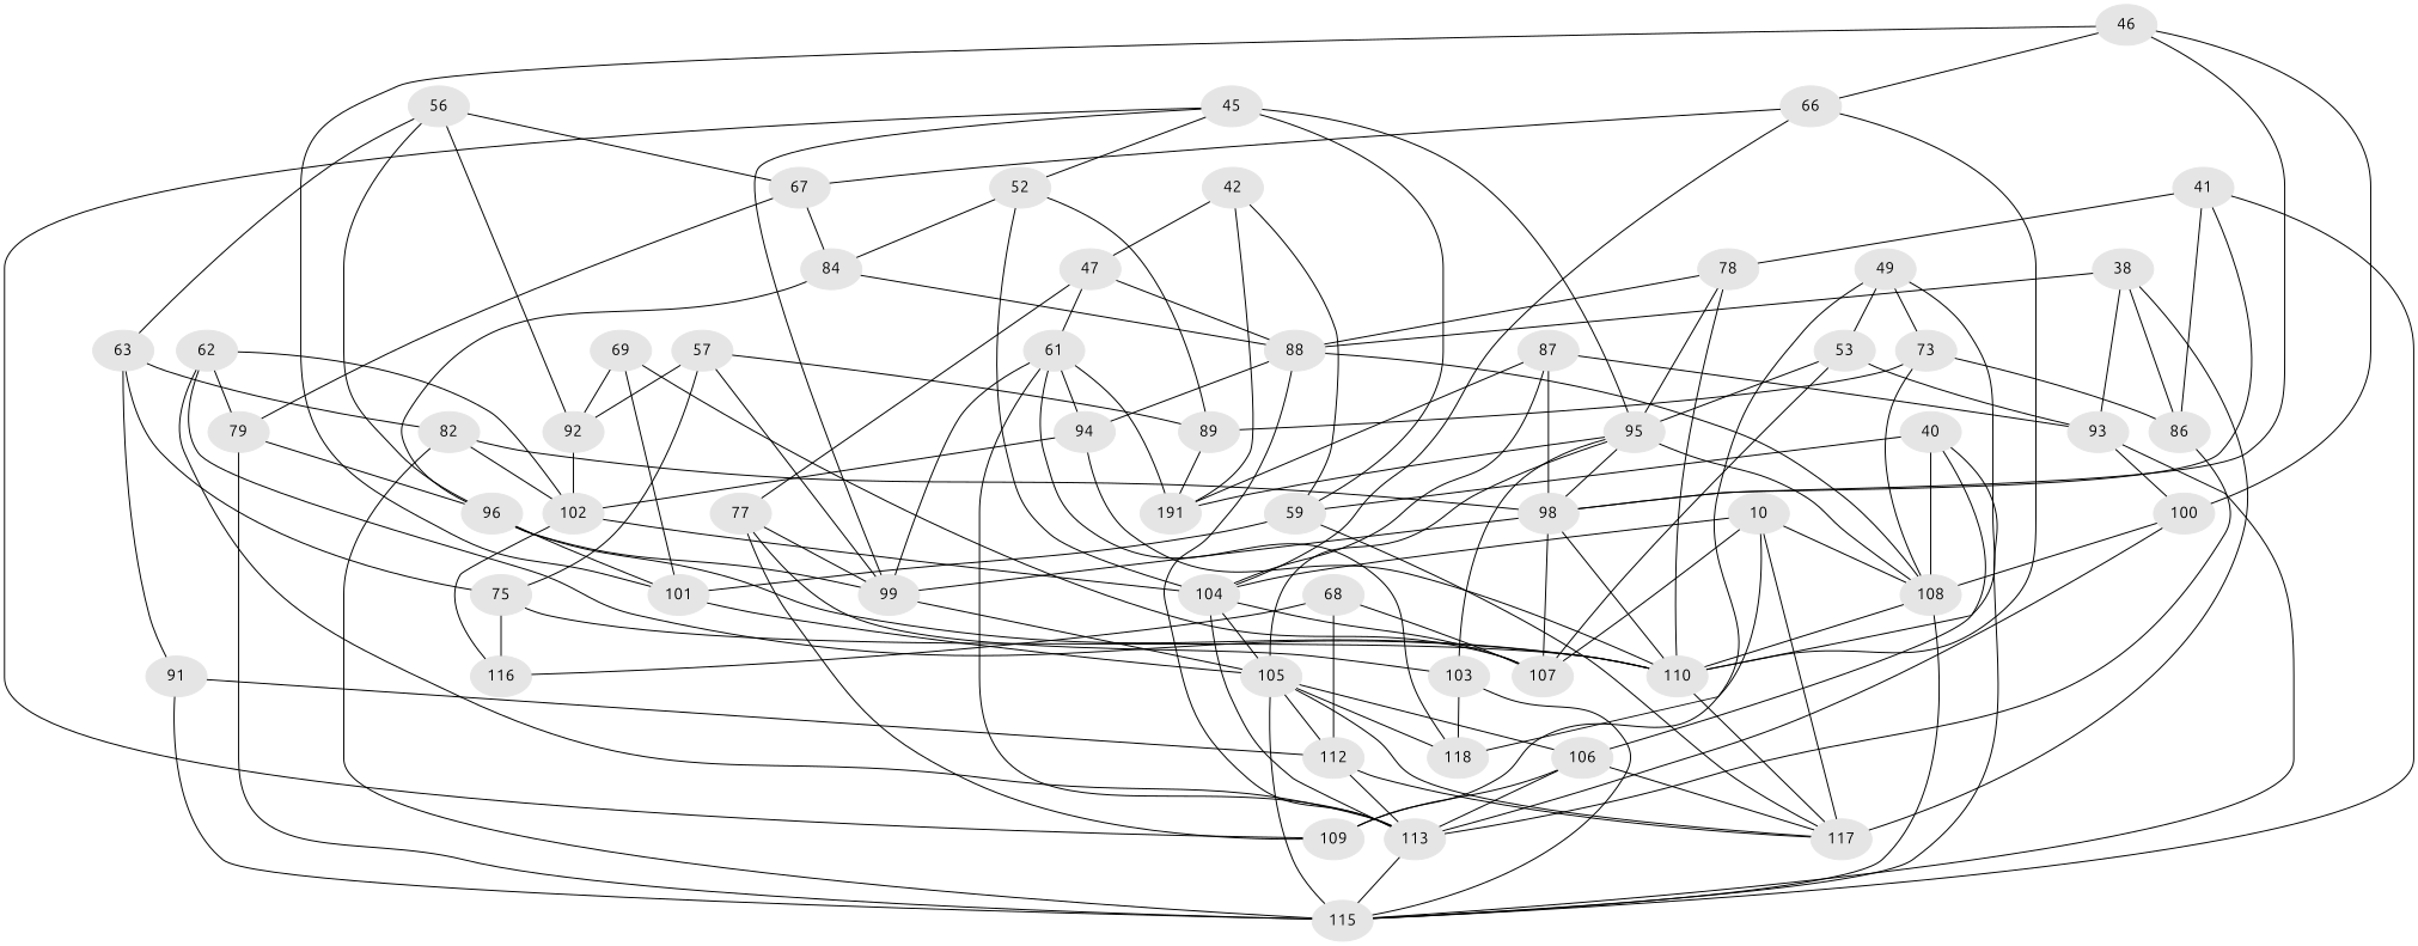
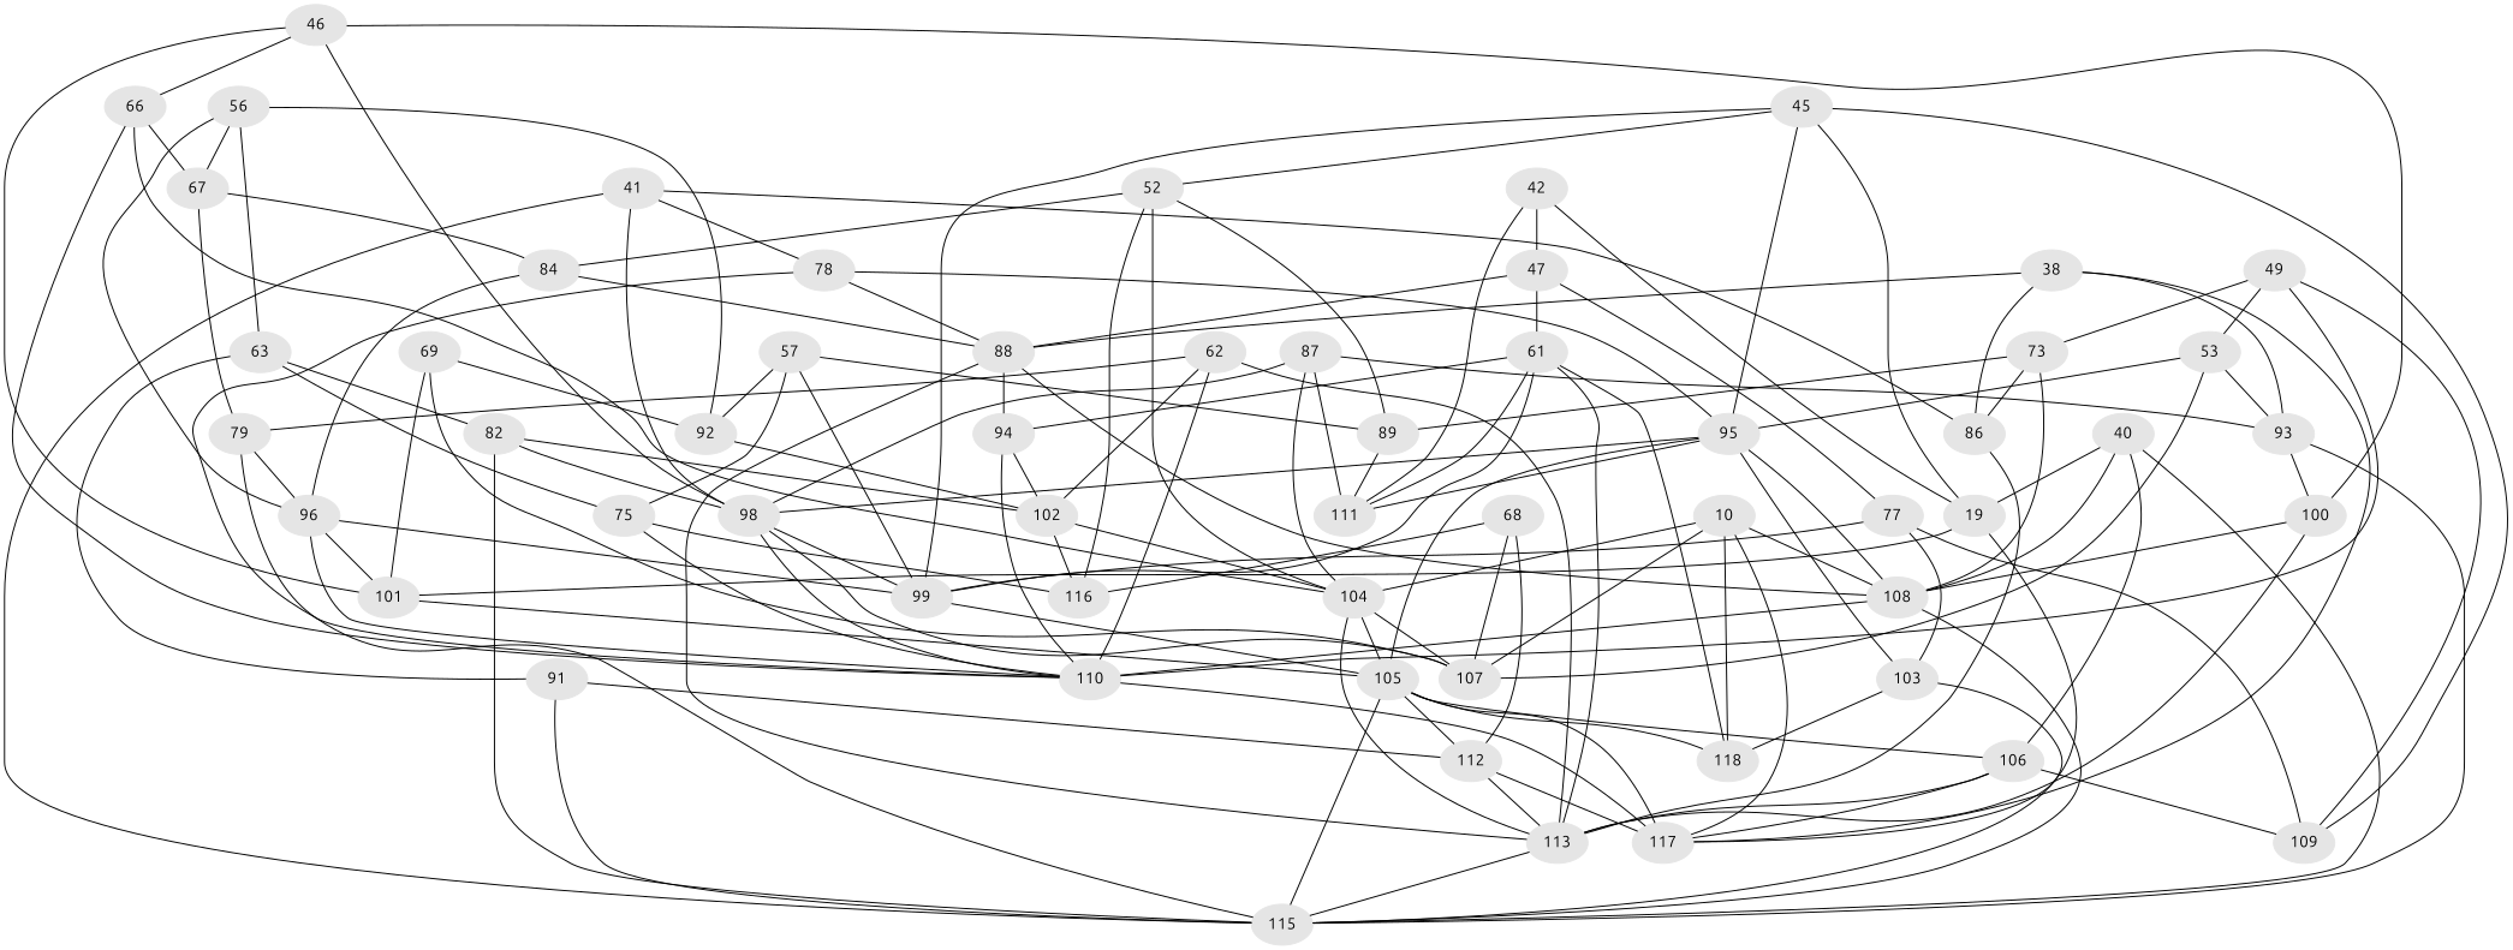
  graph {
    fontname=Ubuntu
    node [color=gray90 fontname=Ubuntu style=filled]
    edge [fontname=Ubuntu]
    10 [super="+1+6"]
    104 [super="+25+35+80"]
    107 [super="+60"]
    108 [super="+90+44"]
    117 [super="+39+114"]
    118
    113 [super="+5+14+50"]
    105 [super="+19+65"]
    115 [super="+4+71+20"]
    110 [super="+30+64"]
    n11 [label=38 super="+27"]
    86
    88 [super="+9+12"]
    93 [super="+16"]
    94
    100 [super="+70"]
    40 [super="+32"]
-   59 [super="+48"]
+   59 [super="+48" label=19]
    106 [super="+38"]
    101 [super="+15"]
    109
    41
    78
    98 [super="+8+51"]
    95 [super="+81+83"]
    99 [super="+33"]
    42
    47
-   111 [super="+85" label=191]
+   111 [super="+85"]
    61 [super="+37"]
    77
    84 [super="+29"]
    96 [super="+72"]
    45 [super="+34"]
    52
    89
    116
    103
    46
    66
    67
    49
    53
    73
    56
    63
    92
    75
    82 [super="+23"]
    91
    79
    102 [super="+22+43"]
    57
    62
    112 [super="+21"]
    68
    69
    87
    10 -- 104 [weight=2]
    10 -- 107 [weight=2]
    10 -- 108 [weight=2]
    10 -- 117
    10 -- 118
    104 -- 107 [weight=2]
    104 -- 113
    104 -- 105 [weight=2]
    108 -- 115
    108 -- 110
    113 -- 115
    105 -- 117 [weight=2]
    105 -- 118
    105 -- 115 [weight=2]
    105 -- 106
    105 -- 112
    110 -- 117 [weight=3]
    n11 -- 117
    n11 -- 86
    n11 -- 88
    n11 -- 93
    86 -- 113
    88 -- 108
    88 -- 113
    88 -- 94
    93 -- 115 [weight=2]
    93 -- 100
    94 -- 110
    94 -- 102
    100 -- 108 [weight=2]
    100 -- 113 [weight=2]
    40 -- 108
    40 -- 115
    40 -- 59 [weight=2]
    40 -- 106 [weight=2]
    59 -- 117
    59 -- 101
    106 -- 117
    106 -- 113
    106 -- 109
    101 -- 105
    41 -- 115
    41 -- 86
    41 -- 78
    41 -- 98
    78 -- 110
    78 -- 88
    78 -- 95
    98 -- 107
    98 -- 110
    98 -- 99
    95 -- 108
    95 -- 105 [weight=3]
    95 -- 98
    95 -- 111 [weight=2]
    95 -- 103
    99 -- 105
    42 -- 59
    42 -- 47
    42 -- 111
    47 -- 88
    47 -- 61
    47 -- 77
    61 -- 118
    61 -- 113
    61 -- 94
    61 -- 99
    61 -- 111
    77 -- 109
    77 -- 99
    77 -- 103
    84 -- 88 [weight=2]
    84 -- 96 [weight=2]
    96 -- 110
    96 -- 101
    96 -- 99 [weight=2]
    45 -- 59
    45 -- 109
    45 -- 95 [weight=2]
    45 -- 99
    45 -- 52
    52 -- 104
    52 -- 84
    52 -- 89
+   52 -- 116
    89 -- 111
    103 -- 118
    103 -- 115
    46 -- 100
    46 -- 101
    46 -- 98
    46 -- 66
    66 -- 104
    66 -- 110
    66 -- 67
    67 -- 84
    67 -- 79
    49 -- 110
    49 -- 109
    49 -- 53
    49 -- 73
    53 -- 107
    53 -- 93
    53 -- 95
    73 -- 108
    73 -- 86
    73 -- 89
    56 -- 96
    56 -- 67
    56 -- 63
    56 -- 92
    63 -- 75
    63 -- 82
    63 -- 91
    92 -- 102
    75 -- 110
    75 -- 116
    82 -- 115 [weight=2]
    82 -- 98
    82 -- 102 [weight=2]
    91 -- 115 [weight=2]
    91 -- 112
    79 -- 115
    79 -- 96
    102 -- 104 [weight=2]
    102 -- 116
    57 -- 99
    57 -- 89
    57 -- 92
    57 -- 75
    62 -- 113
    62 -- 110
    62 -- 79
    62 -- 102
    112 -- 117
    112 -- 113
    68 -- 107
    68 -- 116
    68 -- 112 [weight=2]
    69 -- 107
    69 -- 101 [weight=2]
    69 -- 92
    87 -- 104
    87 -- 93
    87 -- 98
    87 -- 111
  }
